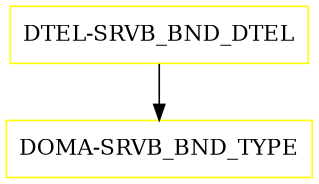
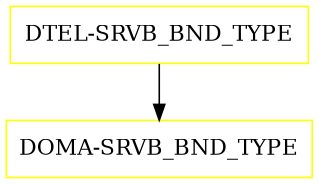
  digraph {
    node [color=yellow shape=box]
-   "DTEL-SRVB_BND_TYPE" [label="DTEL-SRVB_BND_DTEL"]
+   "DTEL-SRVB_BND_TYPE"
    "DOMA-SRVB_BND_TYPE"
    "DTEL-SRVB_BND_TYPE" -> "DOMA-SRVB_BND_TYPE"
  }
